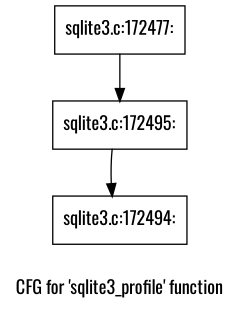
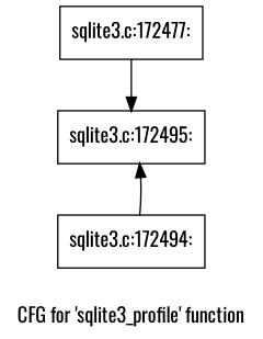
  digraph {
    fontname=Oswald
    label="CFG for 'sqlite3_profile' function"
    node [fontname=Oswald shape=record]
    edge [fontname=Oswald]
    n1 [label="{sqlite3.c:172477:}"]
    n2 [label="{sqlite3.c:172495:}"]
    n3 [label="{sqlite3.c:172494:}"]
    n1 -> n2
-   n2 -> n3
+   n3 -> n2
  }
